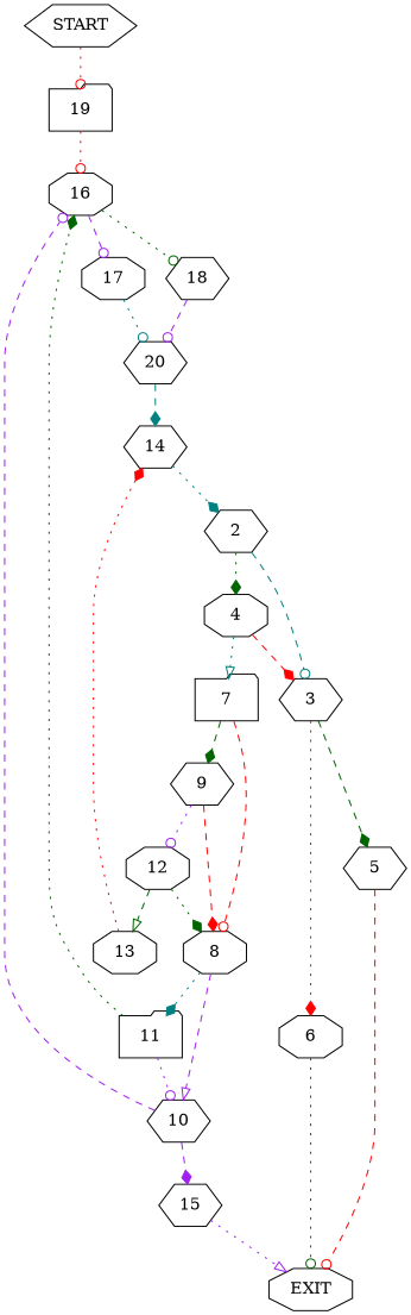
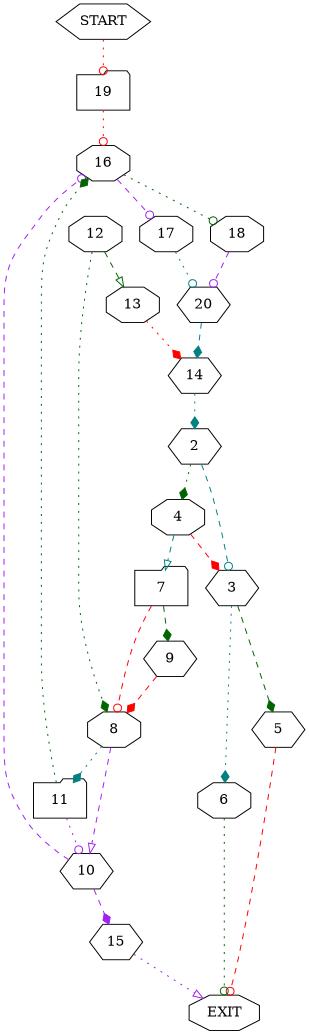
  digraph {
    node [shape=hexagon]
    edge [arrowhead=odot color=purple style=dotted]
    n1 [label=START]
    19 [shape=folder]
    16 [shape=octagon]
    n4 [label=EXIT shape=octagon]
    2
    3
    4 [shape=octagon]
    5
    6 [shape=octagon]
    7 [shape=folder]
    8 [shape=octagon]
    9
    10
    11 [shape=folder]
    12 [shape=octagon]
    15
    13 [shape=octagon]
    17 [shape=octagon]
-   18
+   18 [shape=octagon]
    14
    20
    n1 -> 19 [color=red]
    19 -> 16 [color=red]
    16 -> 17 [style=dashed]
    16 -> 18 [color=darkgreen]
    2 -> 3 [color=teal style=dashed]
    2 -> 4 [arrowhead=diamond color=darkgreen]
    3 -> 5 [arrowhead=diamond color=darkgreen style=dashed]
-   3 -> 6 [arrowhead=diamond color=red]
+   3 -> 6 [arrowhead=diamond color=teal]
    4 -> 3 [arrowhead=diamond color=red style=dashed]
-   4 -> 7 [arrowhead=onormal color=teal]
+   4 -> 7 [arrowhead=onormal color=teal style=dashed]
    5 -> n4 [color=red style=dashed]
    6 -> n4 [color=darkgreen]
    7 -> 8 [color=red style=dashed]
    7 -> 9 [arrowhead=diamond color=darkgreen style=dashed]
    8 -> 10 [arrowhead=onormal style=dashed]
    8 -> 11 [arrowhead=diamond color=teal]
    9 -> 8 [arrowhead=diamond color=red style=dashed]
-   9 -> 12
    10 -> 16 [style=dashed]
    10 -> 15 [arrowhead=diamond style=dashed]
    11 -> 16 [arrowhead=diamond color=darkgreen]
    11 -> 10
    12 -> 8 [arrowhead=diamond color=darkgreen]
    12 -> 13 [arrowhead=onormal color=darkgreen style=dashed]
    15 -> n4 [arrowhead=onormal]
    13 -> 14 [arrowhead=diamond color=red]
    17 -> 20 [color=teal]
    18 -> 20 [style=dashed]
    14 -> 2 [arrowhead=diamond color=teal]
    20 -> 14 [arrowhead=diamond color=teal style=dashed]
  }
